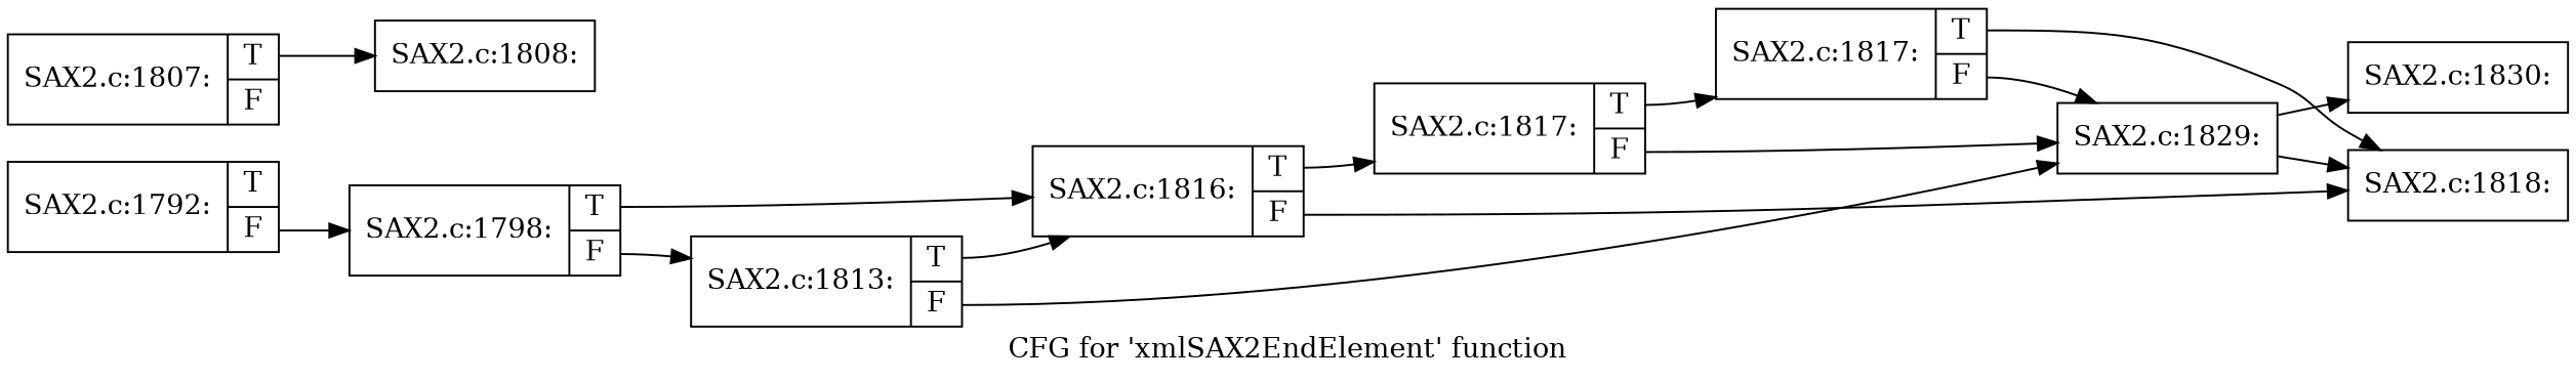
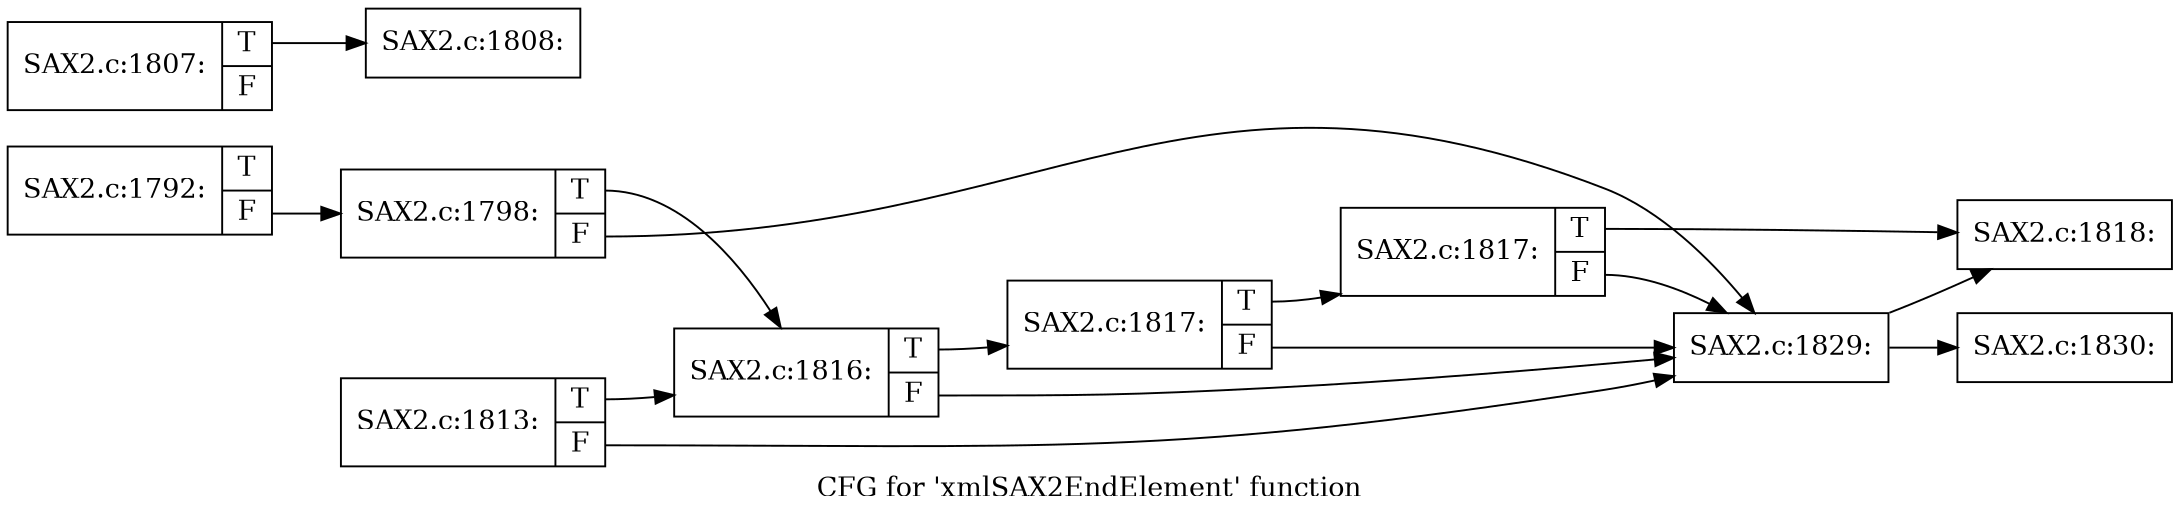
  digraph {
    label="CFG for 'xmlSAX2EndElement' function"
    rankdir=LR
    node [shape=record]
    edge [tailport=s0]
    n1 [label="{SAX2.c:1792:|{<s0>T|<s1>F}}"]
    n2 [label="{SAX2.c:1798:|{<s0>T|<s1>F}}"]
    n3 [label="{SAX2.c:1813:|{<s0>T|<s1>F}}"]
    n4 [label="{SAX2.c:1816:|{<s0>T|<s1>F}}"]
    n5 [label="{SAX2.c:1830:}"]
    n6 [label="{SAX2.c:1807:|{<s0>T|<s1>F}}"]
    n7 [label="{SAX2.c:1808:}"]
    n8 [label="{SAX2.c:1829:}"]
    n9 [label="{SAX2.c:1817:|{<s0>T|<s1>F}}"]
    n10 [label="{SAX2.c:1818:}"]
    n11 [label="{SAX2.c:1817:|{<s0>T|<s1>F}}"]
    n1 -> n2 [tailport=s1]
-   n2 -> n3 [tailport=s1]
+   n2 -> n8 [tailport=s1]
    n2 -> n4
    n3 -> n4
    n3 -> n8 [tailport=s1]
-   n4 -> n10 [tailport=s1]
+   n4 -> n8 [tailport=s1]
    n4 -> n9
    n6 -> n7
    n8 -> n5
    n8 -> n10
    n9 -> n8 [tailport=s1]
    n9 -> n11
    n11 -> n8 [tailport=s1]
    n11 -> n10
  }
